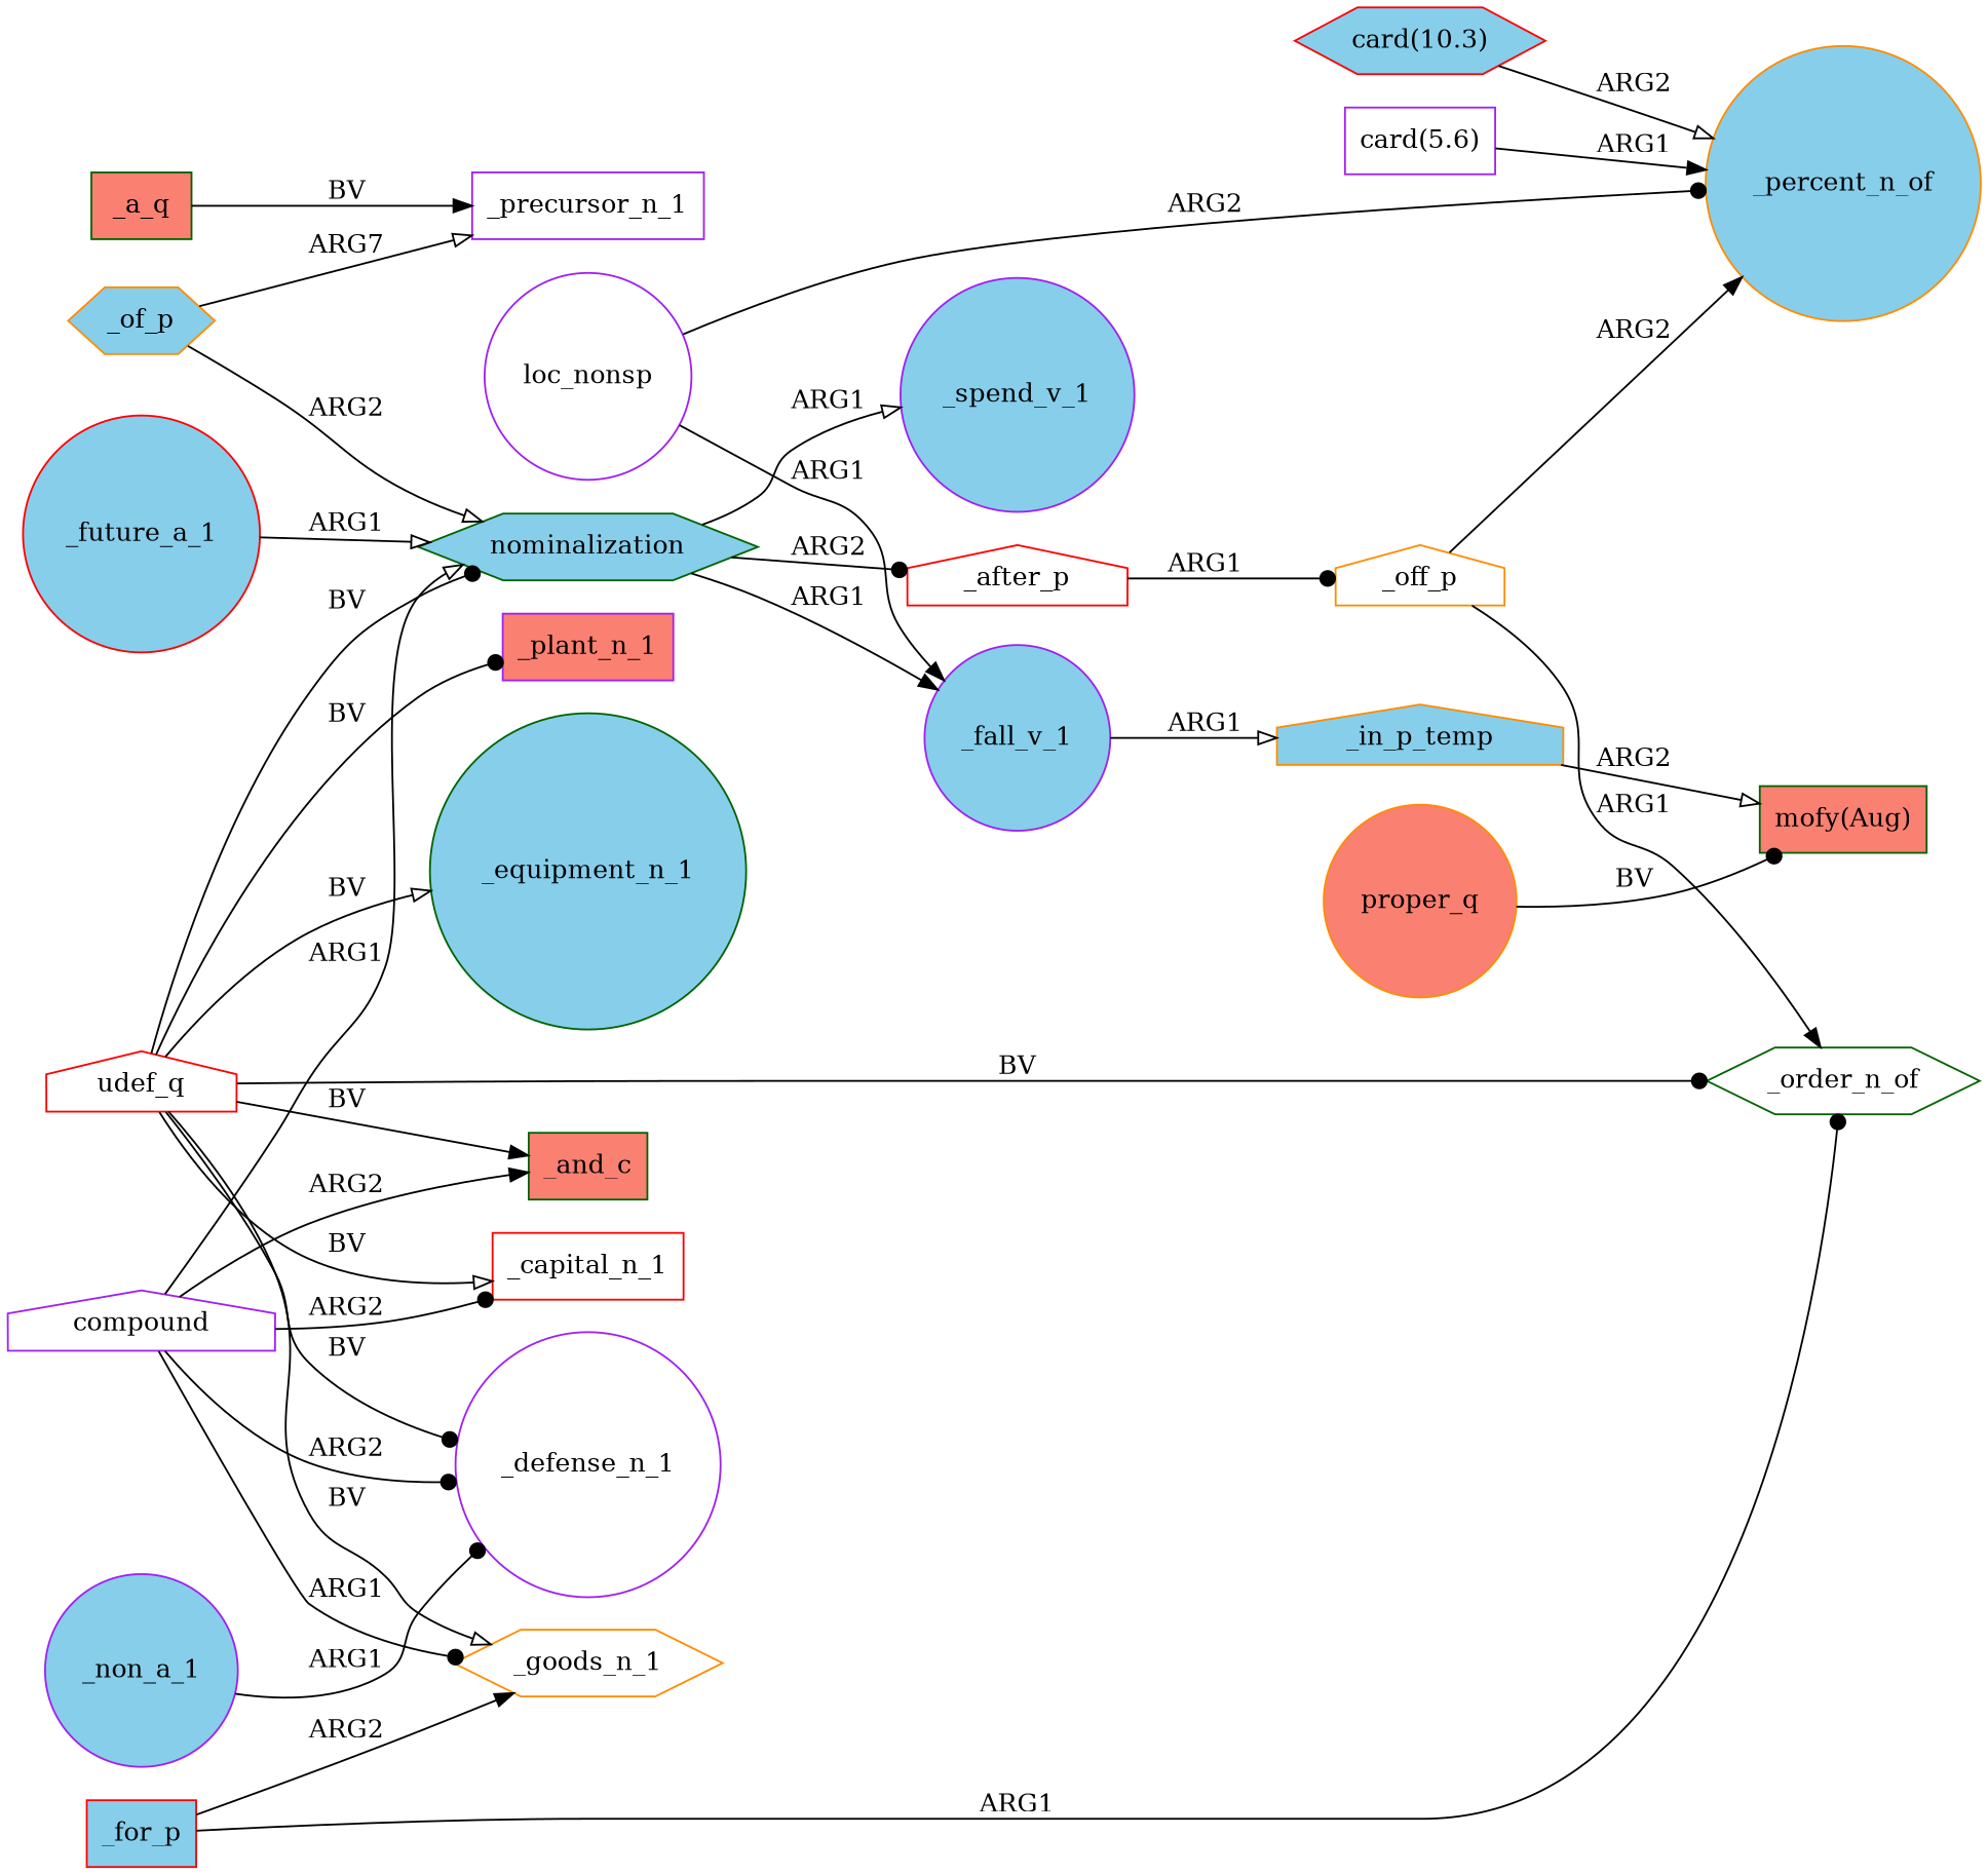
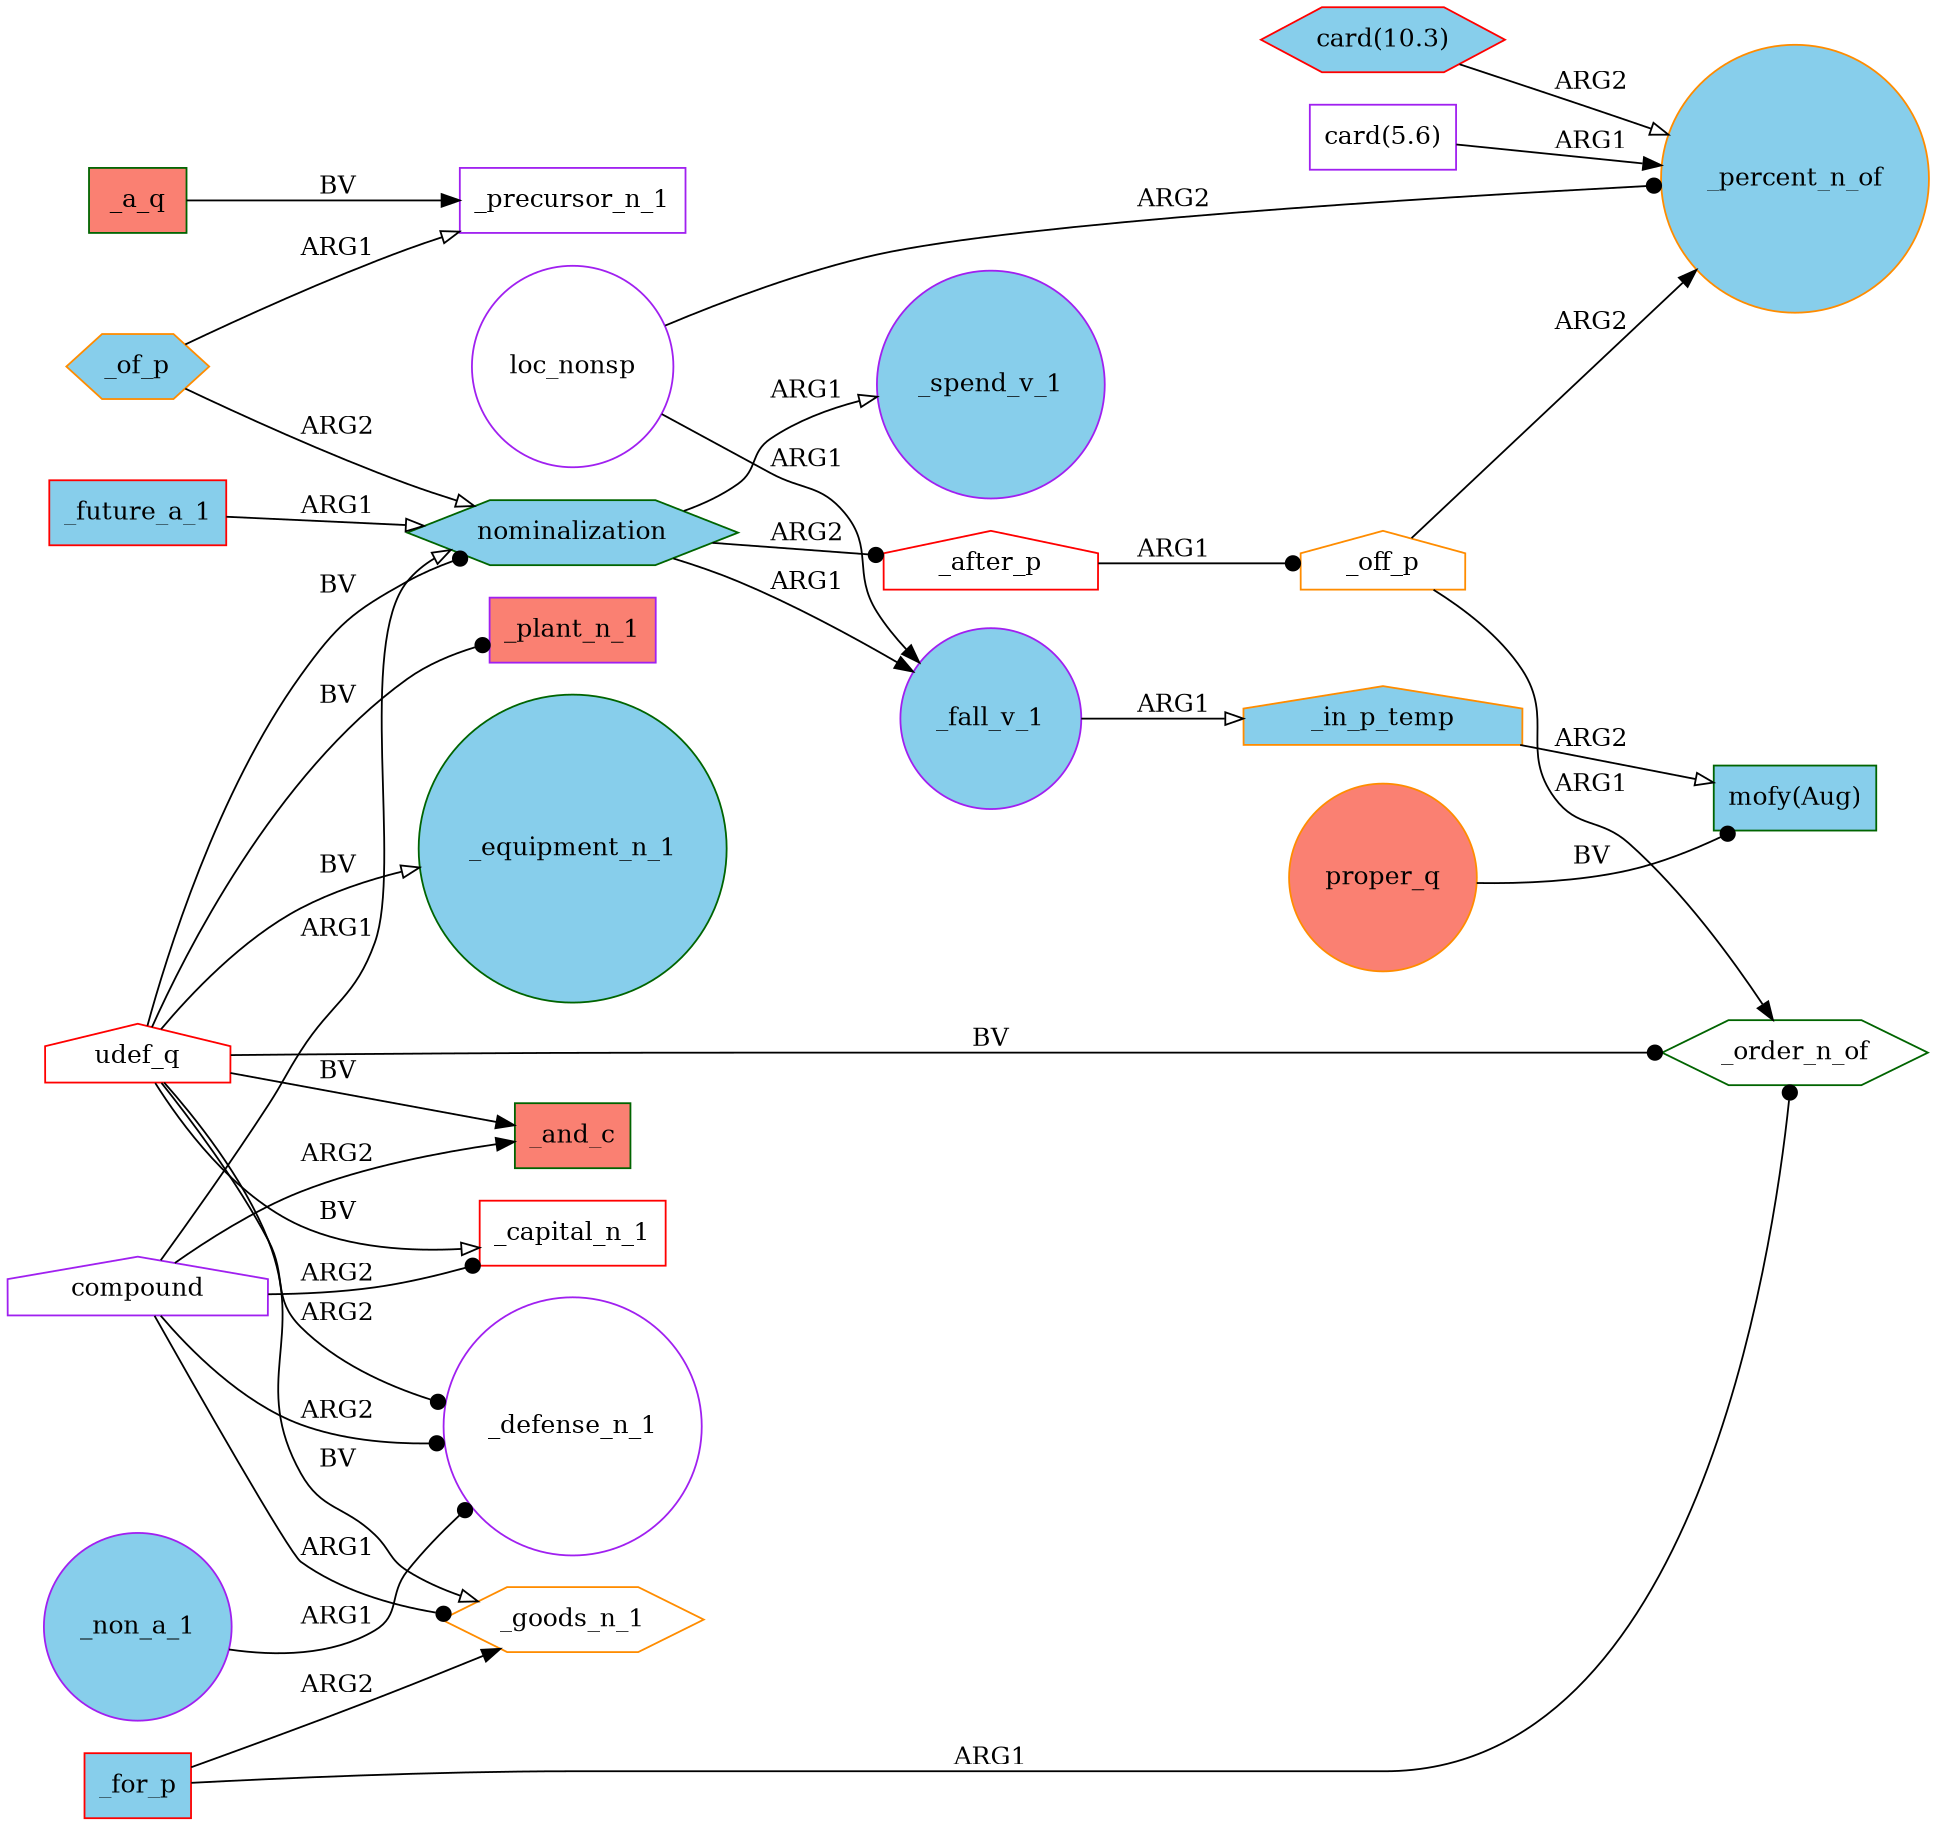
  digraph {
    rankdir=LR
    node [color=purple fillcolor=skyblue shape=circle style=filled]
    edge [arrowhead=dot]
    _of_p [color=darkorange shape=hexagon]
    _precursor_n_1 [fillcolor=white shape=box]
    nominalization [color=darkgreen shape=hexagon]
    _fall_v_1
    _after_p [color=red fillcolor=white shape=house]
    _spend_v_1
    udef_q [color=red fillcolor=white shape=house]
    _plant_n_1 [fillcolor=salmon shape=box]
    _equipment_n_1 [color=darkgreen]
    _order_n_of [color=darkgreen fillcolor=white shape=hexagon]
    _defense_n_1 [fillcolor=white]
    _and_c [color=darkgreen fillcolor=salmon shape=box]
    _capital_n_1 [color=red fillcolor=white shape=box]
    _goods_n_1 [color=darkorange fillcolor=white shape=hexagon]
    _percent_n_of [color=darkorange]
    _in_p_temp [color=darkorange shape=house]
-   "mofy(Aug)" [color=darkgreen fillcolor=salmon shape=box]
+   "mofy(Aug)" [color=darkgreen shape=box]
    "card(5.6)" [fillcolor=white shape=box]
    _off_p [color=darkorange fillcolor=white shape=house]
    _non_a_1
    _a_q [color=darkgreen fillcolor=salmon shape=box]
    proper_q [color=darkorange fillcolor=salmon]
-   _future_a_1 [color=red]
+   _future_a_1 [color=red shape=box]
    compound [fillcolor=white shape=house]
    "card(10.3)" [color=red shape=hexagon]
    _for_p [color=red shape=box]
    loc_nonsp [fillcolor=white]
-   _of_p -> _precursor_n_1 [arrowhead=onormal label=ARG7]
+   _of_p -> _precursor_n_1 [arrowhead=onormal label=ARG1]
    _of_p -> nominalization [arrowhead=onormal label=ARG2]
    nominalization -> _fall_v_1 [arrowhead=normal label=ARG1]
    nominalization -> _after_p [label=ARG2]
    nominalization -> _spend_v_1 [arrowhead=onormal label=ARG1]
    _fall_v_1 -> _in_p_temp [arrowhead=onormal label=ARG1]
    _after_p -> _off_p [label=ARG1]
    udef_q -> nominalization [label=BV]
    udef_q -> _plant_n_1 [label=BV]
    udef_q -> _equipment_n_1 [arrowhead=onormal label=BV]
    udef_q -> _order_n_of [label=BV]
-   udef_q -> _defense_n_1 [label=BV]
+   udef_q -> _defense_n_1 [label=ARG2]
    udef_q -> _and_c [arrowhead=normal label=BV]
    udef_q -> _capital_n_1 [arrowhead=onormal label=BV]
    udef_q -> _goods_n_1 [arrowhead=onormal label=BV]
    _in_p_temp -> "mofy(Aug)" [arrowhead=onormal label=ARG2]
    "card(5.6)" -> _percent_n_of [arrowhead=normal label=ARG1]
    _off_p -> _order_n_of [arrowhead=normal label=ARG1]
    _off_p -> _percent_n_of [arrowhead=normal label=ARG2]
    _non_a_1 -> _defense_n_1 [label=ARG1]
    _a_q -> _precursor_n_1 [arrowhead=normal label=BV]
    proper_q -> "mofy(Aug)" [label=BV]
    _future_a_1 -> nominalization [arrowhead=onormal label=ARG1]
    compound -> nominalization [arrowhead=onormal label=ARG1]
    compound -> _defense_n_1 [label=ARG2]
    compound -> _and_c [arrowhead=normal label=ARG2]
    compound -> _capital_n_1 [label=ARG2]
    compound -> _goods_n_1 [label=ARG1]
    "card(10.3)" -> _percent_n_of [arrowhead=onormal label=ARG2]
    _for_p -> _order_n_of [label=ARG1]
    _for_p -> _goods_n_1 [arrowhead=normal label=ARG2]
    loc_nonsp -> _fall_v_1 [arrowhead=normal label=ARG1]
    loc_nonsp -> _percent_n_of [label=ARG2]
  }
